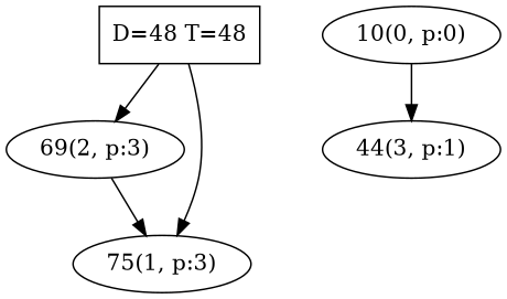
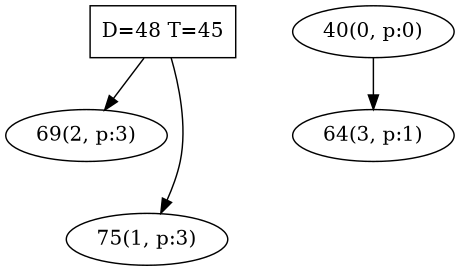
  digraph {
-   n1 [label="D=48 T=48" shape=box]
+   n1 [label="D=48 T=45" shape=box]
    n2 [label="69(2, p:3)"]
    n3 [label="75(1, p:3)"]
-   n4 [label="10(0, p:0)"]
-   n5 [label="44(3, p:1)"]
+   n4 [label="40(0, p:0)"]
+   n5 [label="64(3, p:1)"]
    n1 -> n2
    n1 -> n3
-   n2 -> n3
    n4 -> n5
  }
